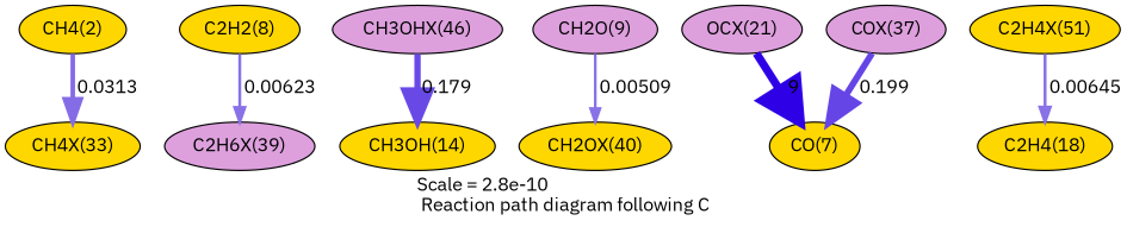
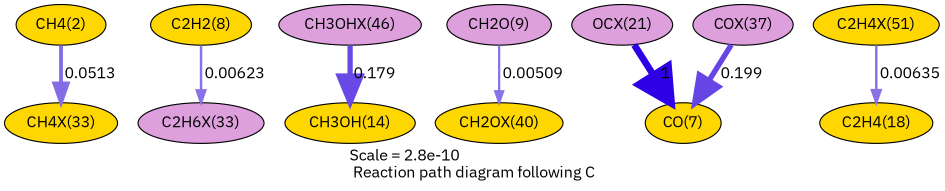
  digraph {
    fontname="IBM Plex Sans"
    label="Scale = 2.8e-10\l Reaction path diagram following C"
    node [fillcolor=gold fontname="IBM Plex Sans" style=filled]
    edge [color="0.7, 0.506, 0.9" fontname="IBM Plex Sans"]
    n1 [label="CH4(2)"]
    n2 [label="CH4X(33)"]
    n3 [label="C2H2(8)"]
-   n4 [fillcolor=plum label="C2H6X(39)"]
+   n4 [fillcolor=plum label="C2H6X(33)"]
    n5 [label="CH3OH(14)"]
    n6 [fillcolor=plum label="CH3OHX(46)"]
    n7 [fillcolor=plum label="CH2O(9)"]
    n8 [label="CH2OX(40)"]
    n9 [fillcolor=plum label="OCX(21)"]
    n10 [label="CO(7)"]
    n11 [fillcolor=plum label="COX(37)"]
    n12 [label="C2H4X(51)"]
    n13 [label="C2H4(18)"]
-   n1 -> n2 [arrowsize=1.69 color="0.7, 0.531, 0.9" label=" 0.0313" penwidth=3.38]
+   n1 -> n2 [arrowsize=1.69 color="0.7, 0.531, 0.9" label=" 0.0513" penwidth=3.38]
    n3 -> n4 [arrowsize=1.08 label=" 0.00623" penwidth=2.17]
    n6 -> n5 [arrowsize=2.35 color="0.7, 0.679, 0.9" label=" 0.179" penwidth=4.7]
    n7 -> n8 [arrowsize=1 color="0.7, 0.505, 0.9" label=" 0.00509" penwidth=2.01]
-   n9 -> n10 [arrowsize=3 color="0.7, 1.5, 0.9" label=" 9" penwidth=6]
+   n9 -> n10 [arrowsize=3 color="0.7, 1.5, 0.9" label=" 1" penwidth=6]
    n11 -> n10 [arrowsize=2.39 color="0.7, 0.699, 0.9" label=" 0.199" penwidth=4.78]
-   n12 -> n13 [arrowsize=1.1 label=" 0.00645" penwidth=2.19]
+   n12 -> n13 [arrowsize=1.1 label=" 0.00635" penwidth=2.19]
  }
